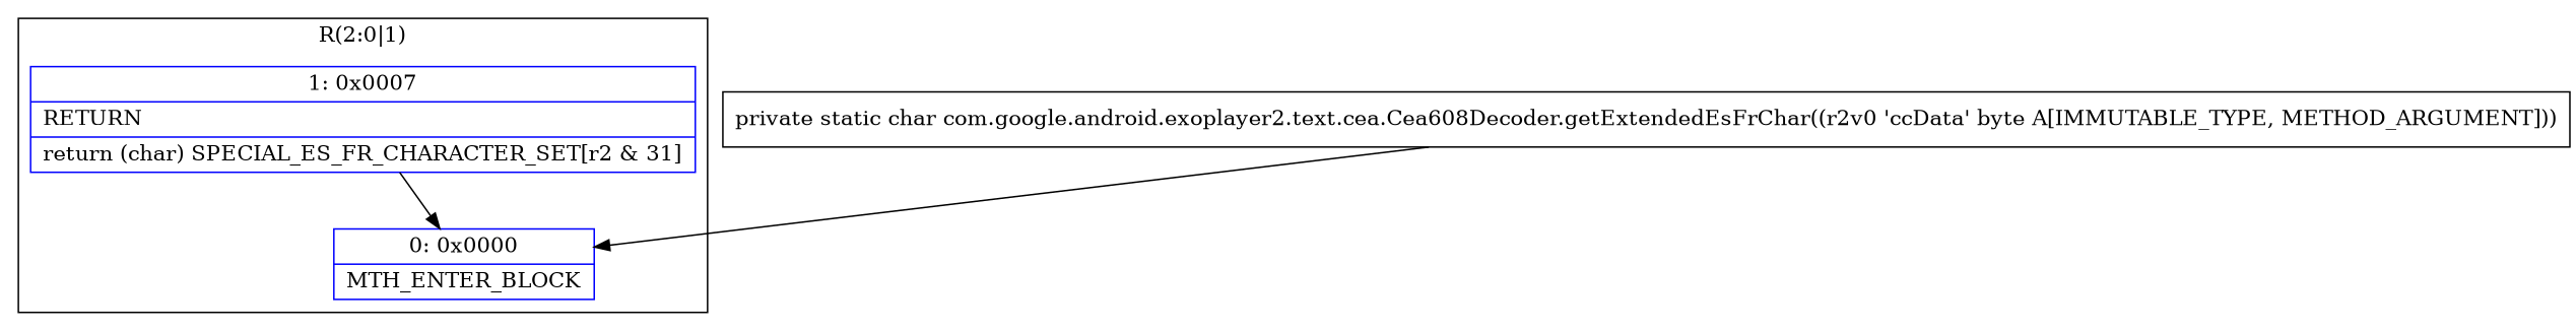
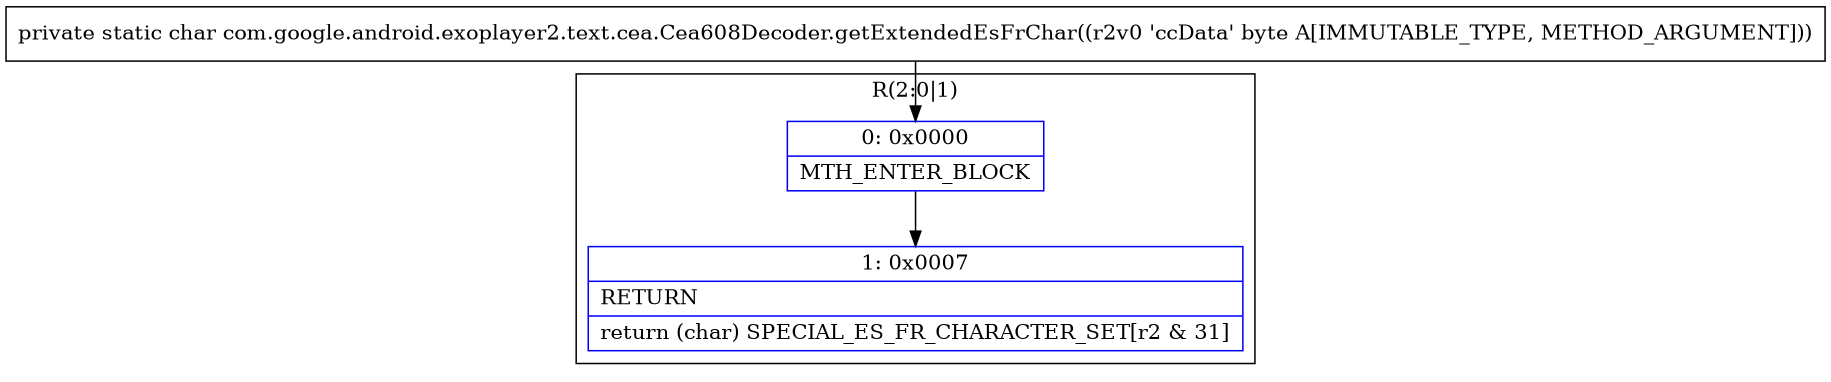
  digraph {
    node [color=blue shape=record]
    n1 [label="{0\:\ 0x0000|MTH_ENTER_BLOCK\l}"]
    n2 [label="{1\:\ 0x0007|RETURN\l|return (char) SPECIAL_ES_FR_CHARACTER_SET[r2 & 31]\l}"]
    n3 [label="{private static char com.google.android.exoplayer2.text.cea.Cea608Decoder.getExtendedEsFrChar((r2v0 'ccData' byte A[IMMUTABLE_TYPE, METHOD_ARGUMENT])) }" color=""]
    subgraph cluster_1 {
      label="R(2:0|1)"
      n1
      n2
    }
-   n2 -> n1
+   n1 -> n2
    n3 -> n1
  }
